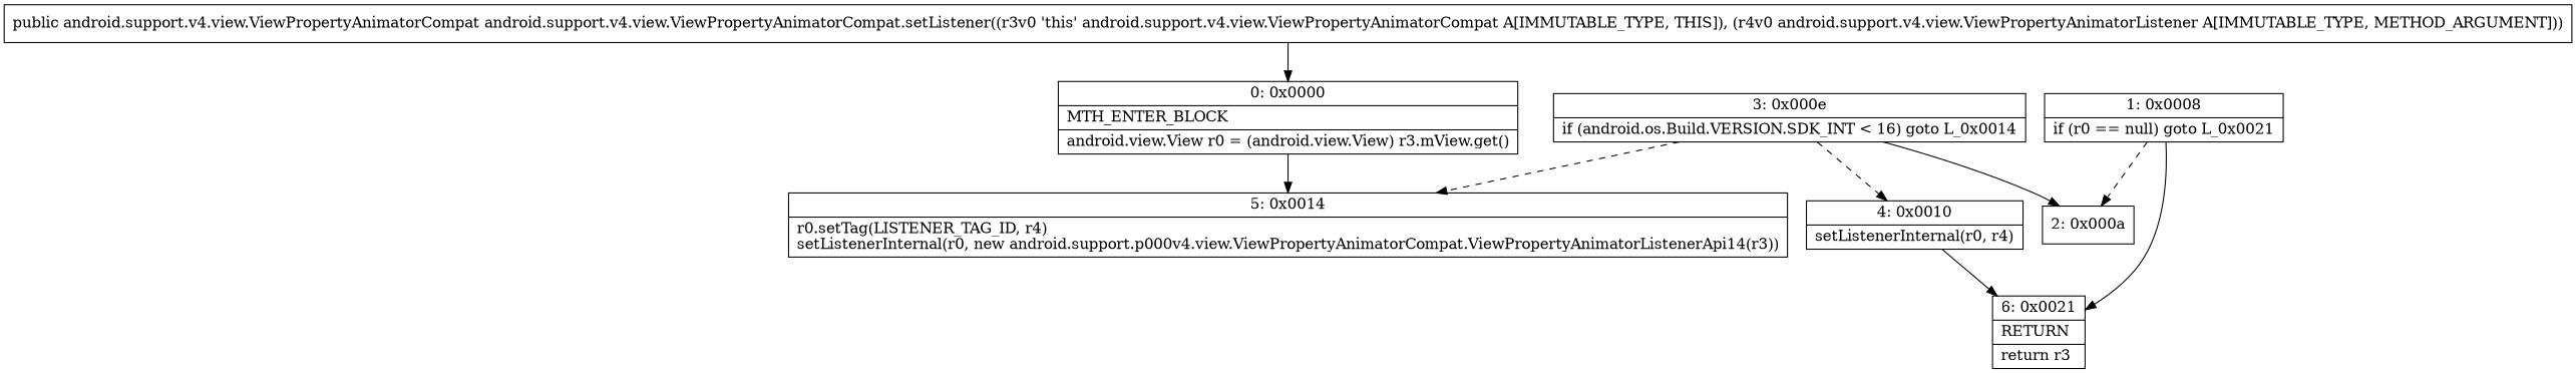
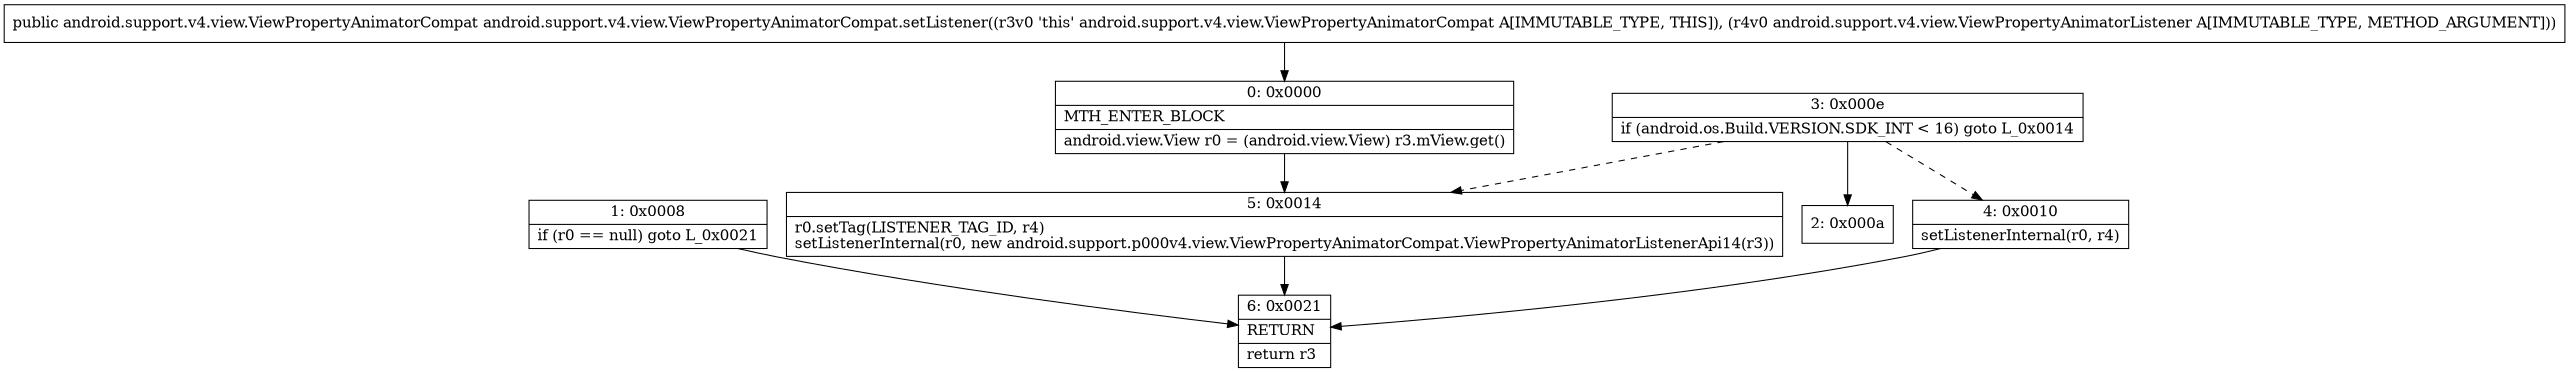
  digraph {
    node [shape=record]
    n1 [label="{0\:\ 0x0000|MTH_ENTER_BLOCK\l|android.view.View r0 = (android.view.View) r3.mView.get()\l}"]
    n2 [label="{5\:\ 0x0014|r0.setTag(LISTENER_TAG_ID, r4)\lsetListenerInternal(r0, new android.support.p000v4.view.ViewPropertyAnimatorCompat.ViewPropertyAnimatorListenerApi14(r3))\l}"]
    n3 [label="{1\:\ 0x0008|if (r0 == null) goto L_0x0021\l}"]
    n4 [label="{2\:\ 0x000a}"]
    n5 [label="{6\:\ 0x0021|RETURN\l|return r3\l}"]
    n6 [label="{3\:\ 0x000e|if (android.os.Build.VERSION.SDK_INT \< 16) goto L_0x0014\l}"]
    n7 [label="{4\:\ 0x0010|setListenerInternal(r0, r4)\l}"]
    n8 [label="{public android.support.v4.view.ViewPropertyAnimatorCompat android.support.v4.view.ViewPropertyAnimatorCompat.setListener((r3v0 'this' android.support.v4.view.ViewPropertyAnimatorCompat A[IMMUTABLE_TYPE, THIS]), (r4v0 android.support.v4.view.ViewPropertyAnimatorListener A[IMMUTABLE_TYPE, METHOD_ARGUMENT])) }"]
    n1 -> n2
-   n3 -> n4 [style=dashed]
+   n2 -> n5
    n3 -> n5
    n6 -> n2 [style=dashed]
    n6 -> n4
    n6 -> n7 [style=dashed]
    n7 -> n5
    n8 -> n1
  }
